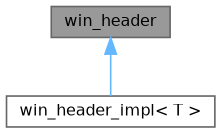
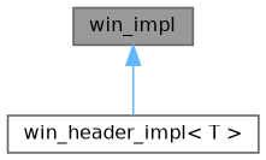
  digraph {
    node [color=gray40 fontname=Helvetica fontsize=10 shape=box style=filled]
-   n1 [fillcolor=grey60 fontcolor=black height=0.2 label=win_header width=0.4]
+   n1 [fillcolor=grey60 fontcolor=black height=0.2 label=win_impl width=0.4]
    n2 [fillcolor=white height=0.2 label="win_header_impl\< T \>" width=0.4]
    n1 -> n2 [color=steelblue1 dir=back fontname=Helvetica fontsize=10 labelfontname=Helvetica labelfontsize=10 style=solid]
  }
